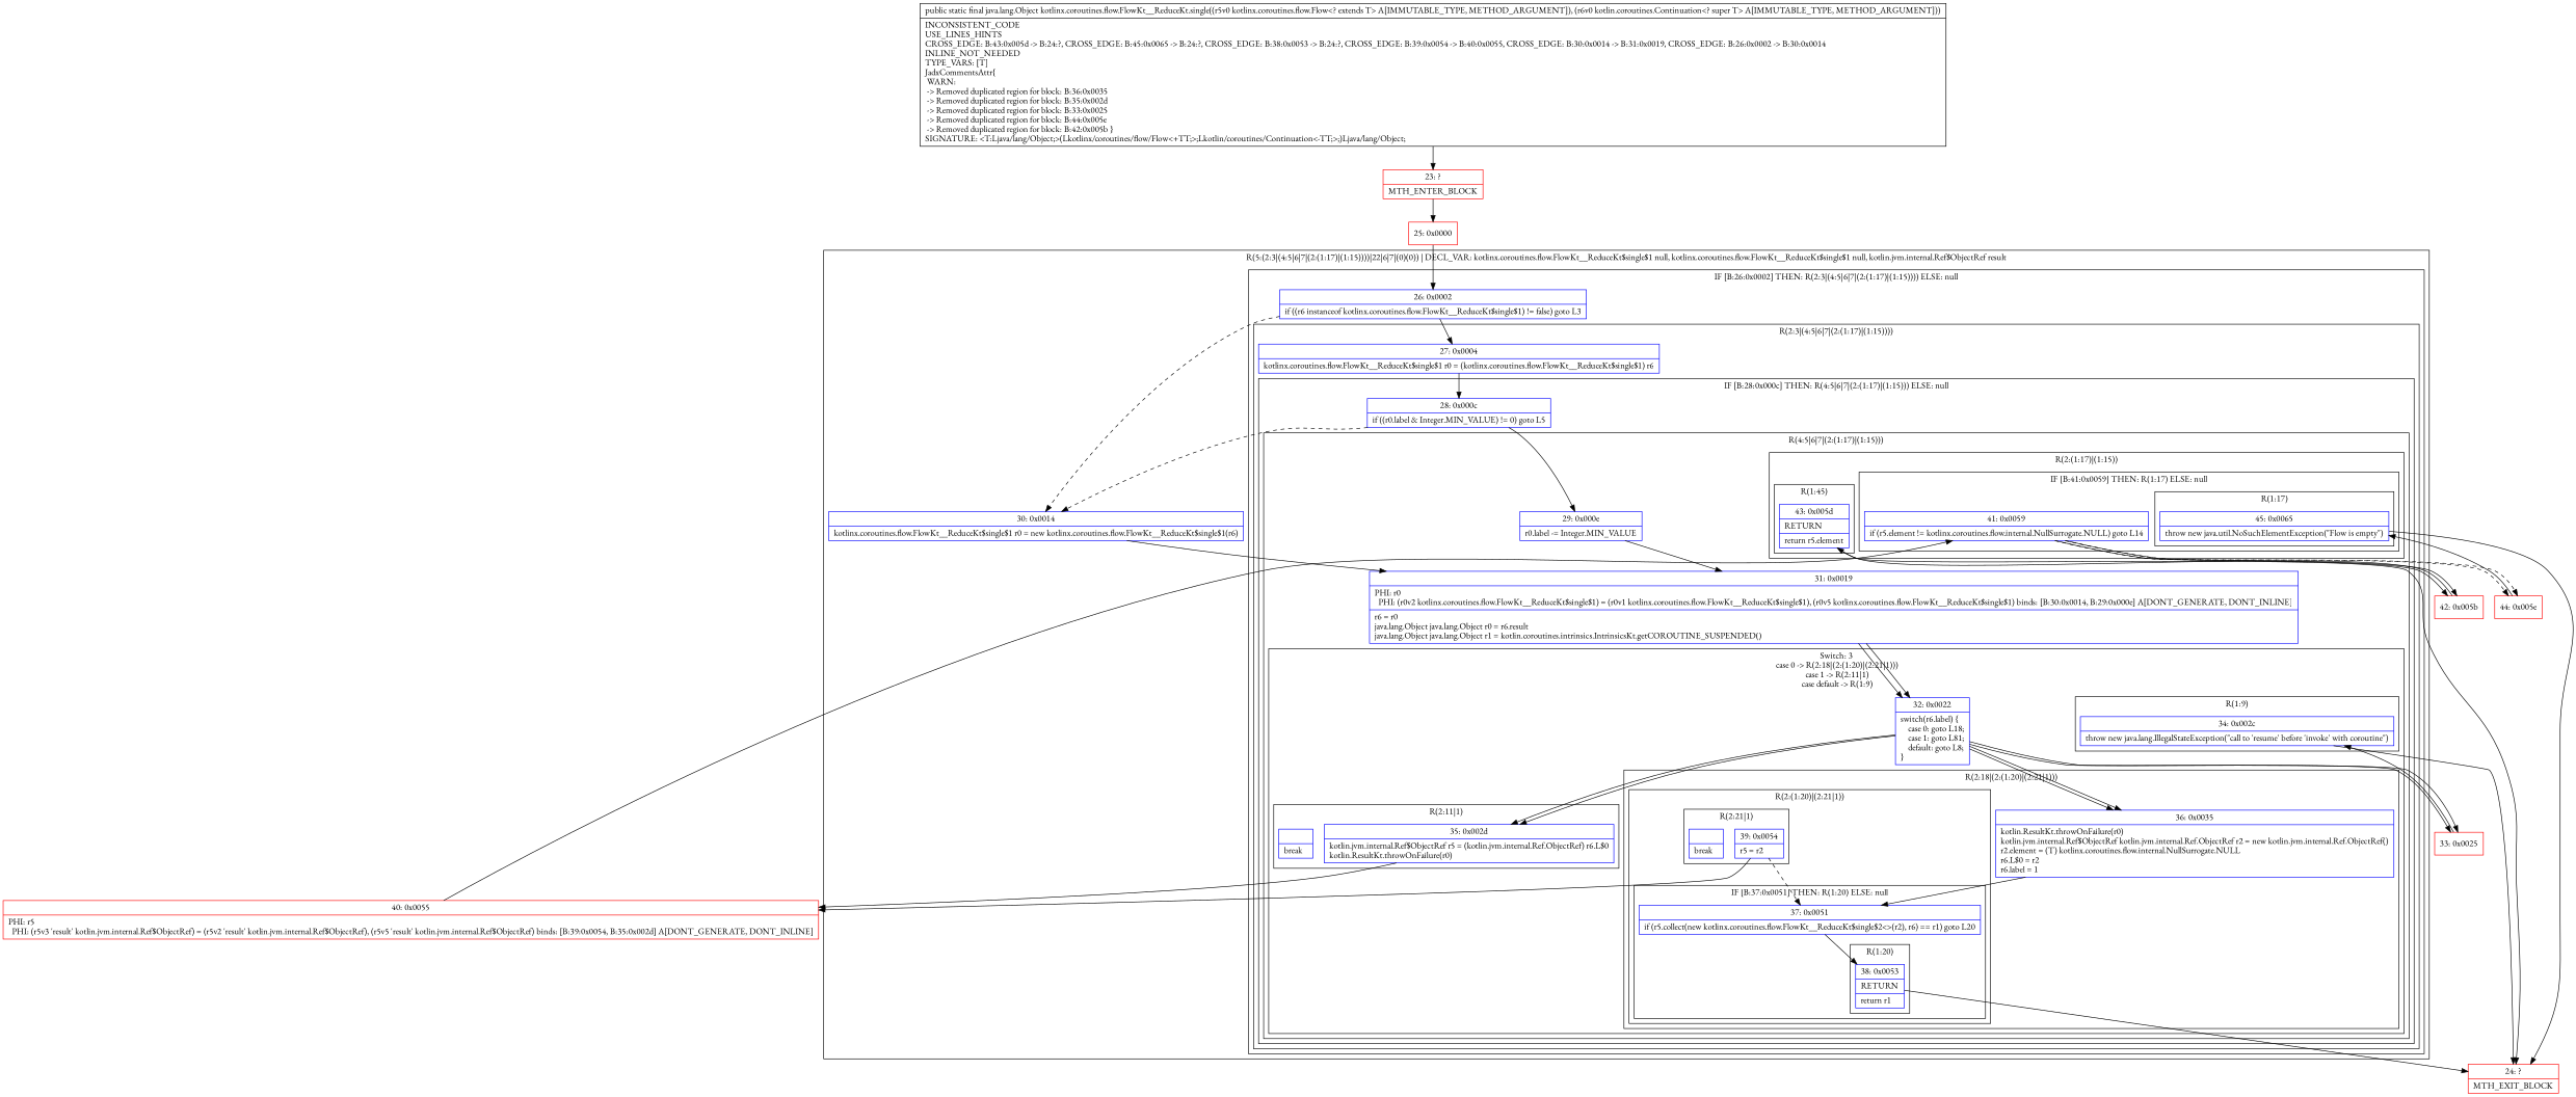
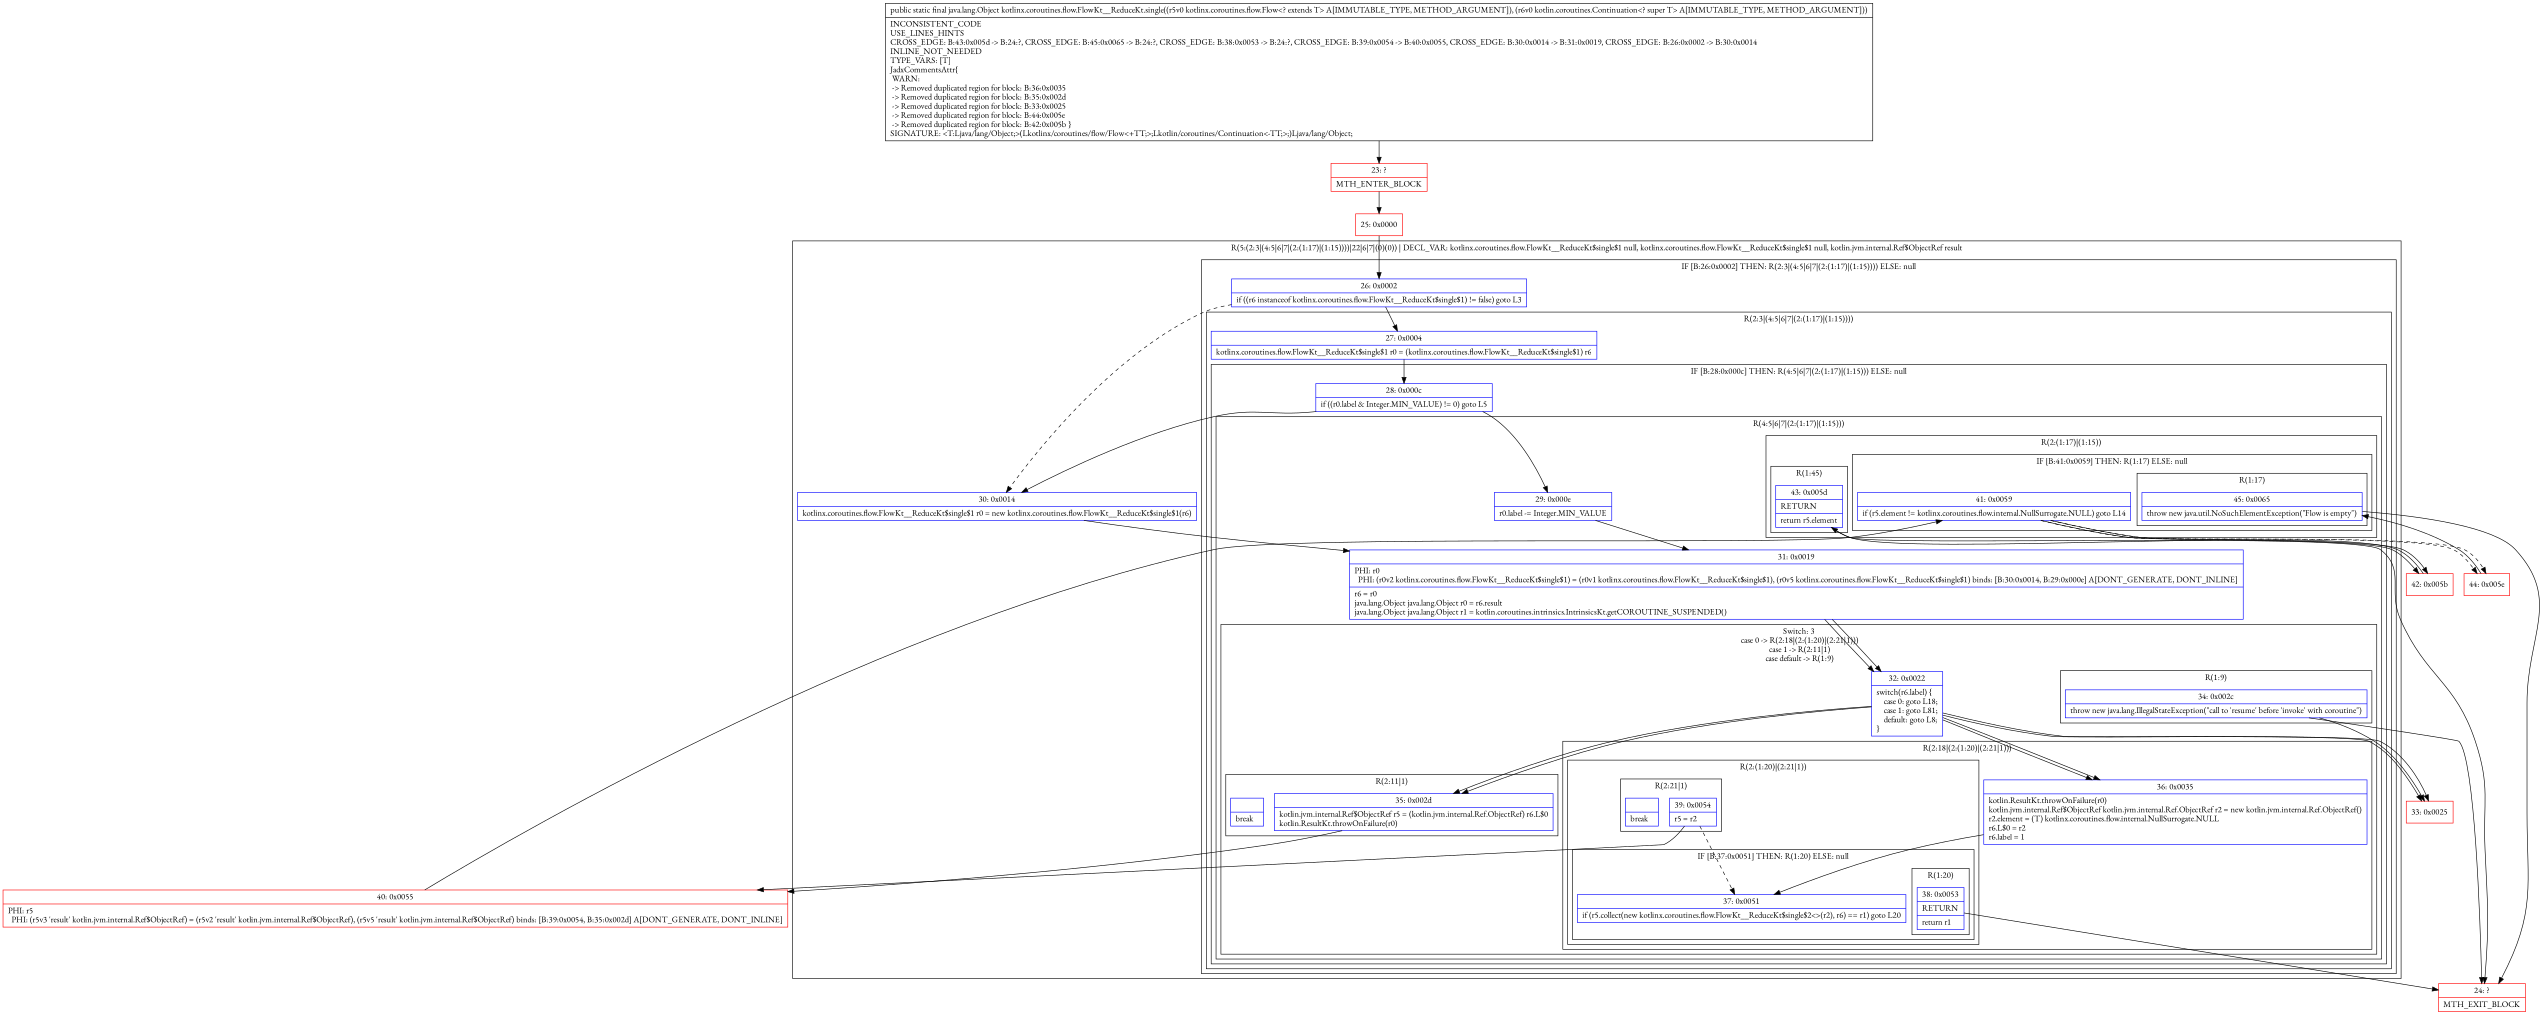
  digraph {
    fontname="EB Garamond"
    node [color=blue fontname="EB Garamond" shape=record]
    edge [fontname="EB Garamond"]
    n1 [label="{38\:\ 0x0053|RETURN\l|return r1\l}"]
    n2 [label="{37\:\ 0x0051|if (r5.collect(new kotlinx.coroutines.flow.FlowKt__ReduceKt$single$2\<\>(r2), r6) == r1) goto L20\l}"]
    n3 [label="{39\:\ 0x0054|r5 = r2\l}"]
    n4 [label="{|break\l}"]
    n5 [label="{36\:\ 0x0035|kotlin.ResultKt.throwOnFailure(r0)\lkotlin.jvm.internal.Ref$ObjectRef kotlin.jvm.internal.Ref.ObjectRef r2 = new kotlin.jvm.internal.Ref.ObjectRef()\lr2.element = (T) kotlinx.coroutines.flow.internal.NullSurrogate.NULL\lr6.L$0 = r2\lr6.label = 1\l}"]
    n6 [label="{35\:\ 0x002d|kotlin.jvm.internal.Ref$ObjectRef r5 = (kotlin.jvm.internal.Ref.ObjectRef) r6.L$0\lkotlin.ResultKt.throwOnFailure(r0)\l}"]
    n7 [label="{|break\l}"]
    n8 [label="{34\:\ 0x002c|throw new java.lang.IllegalStateException(\"call to 'resume' before 'invoke' with coroutine\")\l}"]
    n9 [label="{32\:\ 0x0022|switch(r6.label) \{\l    case 0: goto L18;\l    case 1: goto L81;\l    default: goto L8;\l\}\l}"]
    n10 [label="{43\:\ 0x005d|RETURN\l|return r5.element\l}"]
    n11 [label="{45\:\ 0x0065|throw new java.util.NoSuchElementException(\"Flow is empty\")\l}"]
    n12 [label="{41\:\ 0x0059|if (r5.element != kotlinx.coroutines.flow.internal.NullSurrogate.NULL) goto L14\l}"]
    n13 [label="{29\:\ 0x000e|r0.label \-= Integer.MIN_VALUE\l}"]
    n14 [label="{31\:\ 0x0019|PHI: r0 \l  PHI: (r0v2 kotlinx.coroutines.flow.FlowKt__ReduceKt$single$1) = (r0v1 kotlinx.coroutines.flow.FlowKt__ReduceKt$single$1), (r0v5 kotlinx.coroutines.flow.FlowKt__ReduceKt$single$1) binds: [B:30:0x0014, B:29:0x000e] A[DONT_GENERATE, DONT_INLINE]\l|r6 = r0\ljava.lang.Object java.lang.Object r0 = r6.result\ljava.lang.Object java.lang.Object r1 = kotlin.coroutines.intrinsics.IntrinsicsKt.getCOROUTINE_SUSPENDED()\l}"]
    n15 [label="{28\:\ 0x000c|if ((r0.label & Integer.MIN_VALUE) != 0) goto L5\l}"]
    n16 [label="{27\:\ 0x0004|kotlinx.coroutines.flow.FlowKt__ReduceKt$single$1 r0 = (kotlinx.coroutines.flow.FlowKt__ReduceKt$single$1) r6\l}"]
    n17 [label="{26\:\ 0x0002|if ((r6 instanceof kotlinx.coroutines.flow.FlowKt__ReduceKt$single$1) != false) goto L3\l}"]
    n18 [label="{30\:\ 0x0014|kotlinx.coroutines.flow.FlowKt__ReduceKt$single$1 r0 = new kotlinx.coroutines.flow.FlowKt__ReduceKt$single$1(r6)\l}"]
    n19 [color=red label="{24\:\ ?|MTH_EXIT_BLOCK\l}"]
    n20 [color=red label="{40\:\ 0x0055|PHI: r5 \l  PHI: (r5v3 'result' kotlin.jvm.internal.Ref$ObjectRef) = (r5v2 'result' kotlin.jvm.internal.Ref$ObjectRef), (r5v5 'result' kotlin.jvm.internal.Ref$ObjectRef) binds: [B:39:0x0054, B:35:0x002d] A[DONT_GENERATE, DONT_INLINE]\l}"]
    n21 [color=red label="{33\:\ 0x0025}"]
    n22 [color=red label="{42\:\ 0x005b}"]
    n23 [color=red label="{44\:\ 0x005e}"]
    n24 [color=red label="{23\:\ ?|MTH_ENTER_BLOCK\l}"]
    n25 [color=red label="{25\:\ 0x0000}"]
    n26 [label="{public static final java.lang.Object kotlinx.coroutines.flow.FlowKt__ReduceKt.single((r5v0 kotlinx.coroutines.flow.Flow\<? extends T\> A[IMMUTABLE_TYPE, METHOD_ARGUMENT]), (r6v0 kotlin.coroutines.Continuation\<? super T\> A[IMMUTABLE_TYPE, METHOD_ARGUMENT]))  | INCONSISTENT_CODE\lUSE_LINES_HINTS\lCROSS_EDGE: B:43:0x005d \-\> B:24:?, CROSS_EDGE: B:45:0x0065 \-\> B:24:?, CROSS_EDGE: B:38:0x0053 \-\> B:24:?, CROSS_EDGE: B:39:0x0054 \-\> B:40:0x0055, CROSS_EDGE: B:30:0x0014 \-\> B:31:0x0019, CROSS_EDGE: B:26:0x0002 \-\> B:30:0x0014\lINLINE_NOT_NEEDED\lTYPE_VARS: [T]\lJadxCommentsAttr\{\l WARN: \l \-\> Removed duplicated region for block: B:36:0x0035 \l \-\> Removed duplicated region for block: B:35:0x002d \l \-\> Removed duplicated region for block: B:33:0x0025 \l \-\> Removed duplicated region for block: B:44:0x005e \l \-\> Removed duplicated region for block: B:42:0x005b \}\lSIGNATURE: \<T:Ljava\/lang\/Object;\>(Lkotlinx\/coroutines\/flow\/Flow\<+TT;\>;Lkotlin\/coroutines\/Continuation\<\-TT;\>;)Ljava\/lang\/Object;\l}" color=""]
    subgraph cluster_1 {
      label="R(5:(2:3|(4:5|6|7|(2:(1:17)|(1:15))))|22|6|7|(0)(0)) | DECL_VAR: kotlinx.coroutines.flow.FlowKt__ReduceKt$single$1 null, kotlinx.coroutines.flow.FlowKt__ReduceKt$single$1 null, kotlin.jvm.internal.Ref$ObjectRef result\l"
      n18
      subgraph cluster_2 {
        label="IF [B:26:0x0002] THEN: R(2:3|(4:5|6|7|(2:(1:17)|(1:15)))) ELSE: null"
        n17
        subgraph cluster_3 {
          label="R(2:3|(4:5|6|7|(2:(1:17)|(1:15))))"
          n16
          subgraph cluster_4 {
            label="IF [B:28:0x000c] THEN: R(4:5|6|7|(2:(1:17)|(1:15))) ELSE: null"
            n15
            subgraph cluster_5 {
              label="R(4:5|6|7|(2:(1:17)|(1:15)))"
              n13
              n14
              subgraph cluster_6 {
                label="Switch: 3\n case 0 -> R(2:18|(2:(1:20)|(2:21|1)))\n case 1 -> R(2:11|1)\n case default -> R(1:9)"
                n9
                subgraph cluster_7 {
                  label="R(2:18|(2:(1:20)|(2:21|1)))"
                  n5
                  subgraph cluster_8 {
                    label="R(2:(1:20)|(2:21|1))"
                    subgraph cluster_9 {
                      label="IF [B:37:0x0051] THEN: R(1:20) ELSE: null"
                      n2
                      subgraph cluster_10 {
                        label="R(1:20)"
                        n1
                      }
                    }
                    subgraph cluster_11 {
                      label="R(2:21|1)"
                      n3
                      n4
                    }
                  }
                }
                subgraph cluster_12 {
                  label="R(2:11|1)"
                  n6
                  n7
                }
                subgraph cluster_13 {
                  label="R(1:9)"
                  n8
                }
              }
              subgraph cluster_14 {
                label="R(2:(1:17)|(1:15))"
                subgraph cluster_15 {
                  label="R(1:45)"
                  n10
                }
                subgraph cluster_16 {
                  label="IF [B:41:0x0059] THEN: R(1:17) ELSE: null"
                  n12
                  subgraph cluster_17 {
                    label="R(1:17)"
                    n11
                  }
                }
              }
            }
          }
        }
      }
      subgraph cluster_18 {
        label="Switch: 0"
      }
      subgraph cluster_19 {
        label="IF [B:41:0x0059] THEN: R(0) ELSE: R(0)"
        subgraph cluster_20 {
          label="R(0)"
        }
        subgraph cluster_21 {
          label="R(0)"
        }
      }
    }
    n1 -> n19
-   n2 -> n1
    n3 -> n2 [style=dashed]
    n3 -> n20
    n5 -> n2
    n6 -> n20
    n8 -> n19
    n9 -> n5
    n9 -> n5
    n9 -> n6
    n9 -> n6
    n9 -> n21
    n9 -> n21
    n10 -> n19
    n11 -> n19
    n12 -> n22
    n12 -> n22
    n12 -> n23 [style=dashed]
    n12 -> n23 [style=dashed]
    n13 -> n14
    n14 -> n9
    n14 -> n9
    n15 -> n13
-   n15 -> n18 [style=dashed]
+   n15 -> n18 [style=solid]
    n16 -> n15
    n17 -> n16
    n17 -> n18 [style=dashed]
    n18 -> n14
    n20 -> n12
-   n21 -> n8
+   n8 -> n21
    n22 -> n10
    n23 -> n11
    n24 -> n25
    n25 -> n17
    n26 -> n24
  }
